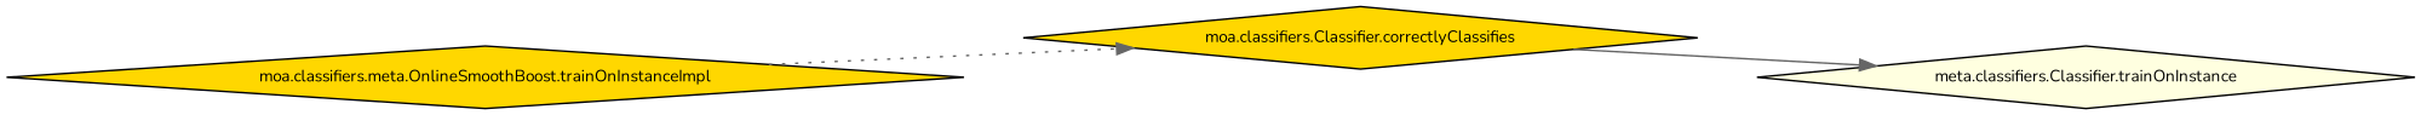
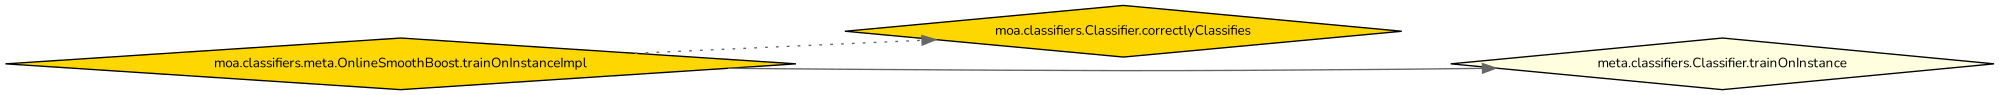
  digraph {
    fontname=Nunito
    rankdir=LR
    node [color=black fillcolor=gold fontname=Nunito fontsize=10 shape=diamond style=filled]
    edge [color=gray40 fontname=Nunito fontsize=10 labelfontname=Helvetica labelfontsize=10]
    n1 [fontcolor=black height=0.2 label="moa.classifiers.meta.OnlineSmoothBoost.trainOnInstanceImpl" width=0.4]
    n2 [height=0.2 label="moa.classifiers.Classifier.correctlyClassifies" width=0.4]
    n3 [fillcolor=lightyellow height=0.2 label="meta.classifiers.Classifier.trainOnInstance" width=0.4]
    n1 -> n2 [style=dotted]
-   n2 -> n3 [style=solid]
+   n1 -> n3 [style=solid]
  }
